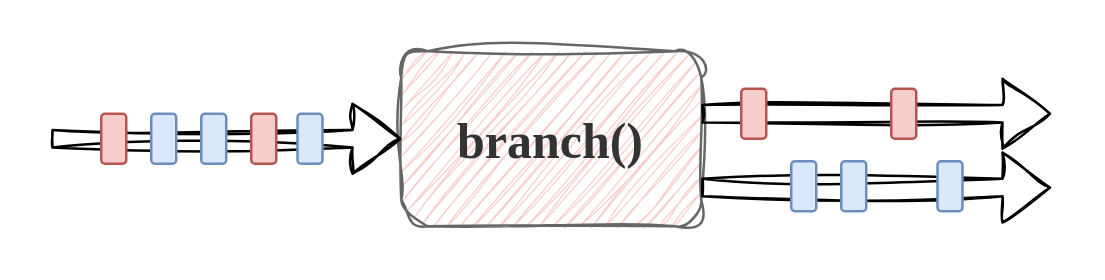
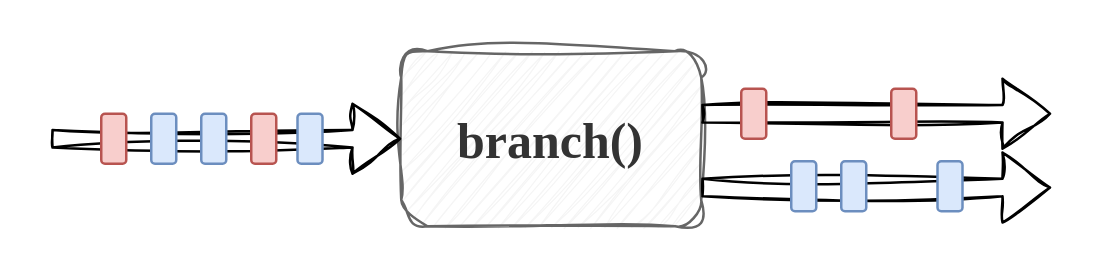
  <mxCell id="0" />
  <mxCell id="1" parent="0" />
- <mxCell id="2" value="branch()" style="rounded=1;whiteSpace=wrap;html=1;sketch=1;hachureGap=4;jiggle=2;curveFitting=1;fontFamily=Architects Daughter;fontSource=https%3A%2F%2Ffonts.googleapis.com%2Fcss%3Ffamily%3DArchitects%2BDaughter;fontSize=20;fillColor=#f8cecc;strokeColor=#666666;fontStyle=1;fontColor=#333333;" vertex="1" parent="1"><mxGeometry x="160" y="20" width="120" height="70" as="geometry" /></mxCell>
+ <mxCell id="2" value="branch()" style="rounded=1;whiteSpace=wrap;html=1;sketch=1;hachureGap=4;jiggle=2;curveFitting=1;fontFamily=Architects Daughter;fontSource=https%3A%2F%2Ffonts.googleapis.com%2Fcss%3Ffamily%3DArchitects%2BDaughter;fontSize=20;fillColor=#f5f5f5;strokeColor=#666666;fontStyle=1;fontColor=#333333;" vertex="1" parent="1"><mxGeometry x="160" y="20" width="120" height="70" as="geometry" /></mxCell>
  <mxCell id="3" value="" style="shape=flexArrow;endArrow=classic;html=1;rounded=0;sketch=1;hachureGap=4;jiggle=2;curveFitting=1;fontFamily=Architects Daughter;fontSource=https%3A%2F%2Ffonts.googleapis.com%2Fcss%3Ffamily%3DArchitects%2BDaughter;fontSize=16;entryX=0;entryY=0.5;entryDx=0;entryDy=0;width=7;" edge="1" parent="1" target="2"><mxGeometry width="50" height="50" relative="1" as="geometry"><mxPoint x="20" y="55" as="sourcePoint" /><mxPoint x="120" y="50" as="targetPoint" /></mxGeometry></mxCell>
  <mxCell id="4" value="" style="group" vertex="1" connectable="0" parent="1"><mxGeometry x="40" y="45" width="88.5" height="20" as="geometry" /></mxCell>
  <mxCell id="5" value="" style="rounded=1;whiteSpace=wrap;html=1;hachureGap=4;fontFamily=Architects Daughter;fontSource=https%3A%2F%2Ffonts.googleapis.com%2Fcss%3Ffamily%3DArchitects%2BDaughter;fontSize=20;fillColor=#dae8fc;strokeColor=#6c8ebf;" vertex="1" parent="4"><mxGeometry x="20" width="10" height="20" as="geometry" /></mxCell>
  <mxCell id="6" value="" style="rounded=1;whiteSpace=wrap;html=1;hachureGap=4;fontFamily=Architects Daughter;fontSource=https%3A%2F%2Ffonts.googleapis.com%2Fcss%3Ffamily%3DArchitects%2BDaughter;fontSize=20;fillColor=#dae8fc;strokeColor=#6c8ebf;" vertex="1" parent="4"><mxGeometry x="40" width="10" height="20" as="geometry" /></mxCell>
  <mxCell id="7" value="" style="rounded=1;whiteSpace=wrap;html=1;hachureGap=4;fontFamily=Architects Daughter;fontSource=https%3A%2F%2Ffonts.googleapis.com%2Fcss%3Ffamily%3DArchitects%2BDaughter;fontSize=20;fillColor=#f8cecc;strokeColor=#b85450;" vertex="1" parent="4"><mxGeometry x="60" width="10" height="20" as="geometry" /></mxCell>
  <mxCell id="8" value="" style="rounded=1;whiteSpace=wrap;html=1;hachureGap=4;fontFamily=Architects Daughter;fontSource=https%3A%2F%2Ffonts.googleapis.com%2Fcss%3Ffamily%3DArchitects%2BDaughter;fontSize=20;fillColor=#f8cecc;strokeColor=#b85450;" vertex="1" parent="4"><mxGeometry width="10" height="20" as="geometry" /></mxCell>
  <mxCell id="9" value="" style="rounded=1;whiteSpace=wrap;html=1;hachureGap=4;fontFamily=Architects Daughter;fontSource=https%3A%2F%2Ffonts.googleapis.com%2Fcss%3Ffamily%3DArchitects%2BDaughter;fontSize=20;fillColor=#dae8fc;strokeColor=#6c8ebf;" vertex="1" parent="4"><mxGeometry x="78.5" width="10" height="20" as="geometry" /></mxCell>
  <mxCell id="10" value="" style="shape=flexArrow;endArrow=classic;html=1;rounded=0;sketch=1;hachureGap=4;jiggle=2;curveFitting=1;fontFamily=Architects Daughter;fontSource=https%3A%2F%2Ffonts.googleapis.com%2Fcss%3Ffamily%3DArchitects%2BDaughter;fontSize=16;entryX=0;entryY=0.5;entryDx=0;entryDy=0;width=7;" edge="1" parent="1"><mxGeometry width="50" height="50" relative="1" as="geometry"><mxPoint x="280" y="45" as="sourcePoint" /><mxPoint x="420" y="45" as="targetPoint" /></mxGeometry></mxCell>
  <mxCell id="11" value="" style="shape=flexArrow;endArrow=classic;html=1;rounded=0;sketch=1;hachureGap=4;jiggle=2;curveFitting=1;fontFamily=Architects Daughter;fontSource=https%3A%2F%2Ffonts.googleapis.com%2Fcss%3Ffamily%3DArchitects%2BDaughter;fontSize=16;entryX=0;entryY=0.5;entryDx=0;entryDy=0;width=7;" edge="1" parent="1"><mxGeometry width="50" height="50" relative="1" as="geometry"><mxPoint x="280" y="74.5" as="sourcePoint" /><mxPoint x="420" y="74.5" as="targetPoint" /></mxGeometry></mxCell>
  <mxCell id="12" value="" style="group" vertex="1" connectable="0" parent="1"><mxGeometry x="296" y="64" width="88.5" height="20" as="geometry" /></mxCell>
  <mxCell id="13" value="" style="rounded=1;whiteSpace=wrap;html=1;hachureGap=4;fontFamily=Architects Daughter;fontSource=https%3A%2F%2Ffonts.googleapis.com%2Fcss%3Ffamily%3DArchitects%2BDaughter;fontSize=20;fillColor=#dae8fc;strokeColor=#6c8ebf;" vertex="1" parent="12"><mxGeometry x="20" width="10" height="20" as="geometry" /></mxCell>
  <mxCell id="14" value="" style="rounded=1;whiteSpace=wrap;html=1;hachureGap=4;fontFamily=Architects Daughter;fontSource=https%3A%2F%2Ffonts.googleapis.com%2Fcss%3Ffamily%3DArchitects%2BDaughter;fontSize=20;fillColor=#dae8fc;strokeColor=#6c8ebf;" vertex="1" parent="12"><mxGeometry x="40" width="10" height="20" as="geometry" /></mxCell>
  <mxCell id="15" value="" style="rounded=1;whiteSpace=wrap;html=1;hachureGap=4;fontFamily=Architects Daughter;fontSource=https%3A%2F%2Ffonts.googleapis.com%2Fcss%3Ffamily%3DArchitects%2BDaughter;fontSize=20;fillColor=#dae8fc;strokeColor=#6c8ebf;" vertex="1" parent="12"><mxGeometry x="78.5" width="10" height="20" as="geometry" /></mxCell>
  <mxCell id="16" value="" style="group" vertex="1" connectable="0" parent="1"><mxGeometry x="296" y="35" width="88.5" height="20" as="geometry" /></mxCell>
  <mxCell id="17" value="" style="rounded=1;whiteSpace=wrap;html=1;hachureGap=4;fontFamily=Architects Daughter;fontSource=https%3A%2F%2Ffonts.googleapis.com%2Fcss%3Ffamily%3DArchitects%2BDaughter;fontSize=20;fillColor=#f8cecc;strokeColor=#b85450;" vertex="1" parent="16"><mxGeometry x="60" width="10" height="20" as="geometry" /></mxCell>
  <mxCell id="18" value="" style="rounded=1;whiteSpace=wrap;html=1;hachureGap=4;fontFamily=Architects Daughter;fontSource=https%3A%2F%2Ffonts.googleapis.com%2Fcss%3Ffamily%3DArchitects%2BDaughter;fontSize=20;fillColor=#f8cecc;strokeColor=#b85450;" vertex="1" parent="16"><mxGeometry width="10" height="20" as="geometry" /></mxCell>
